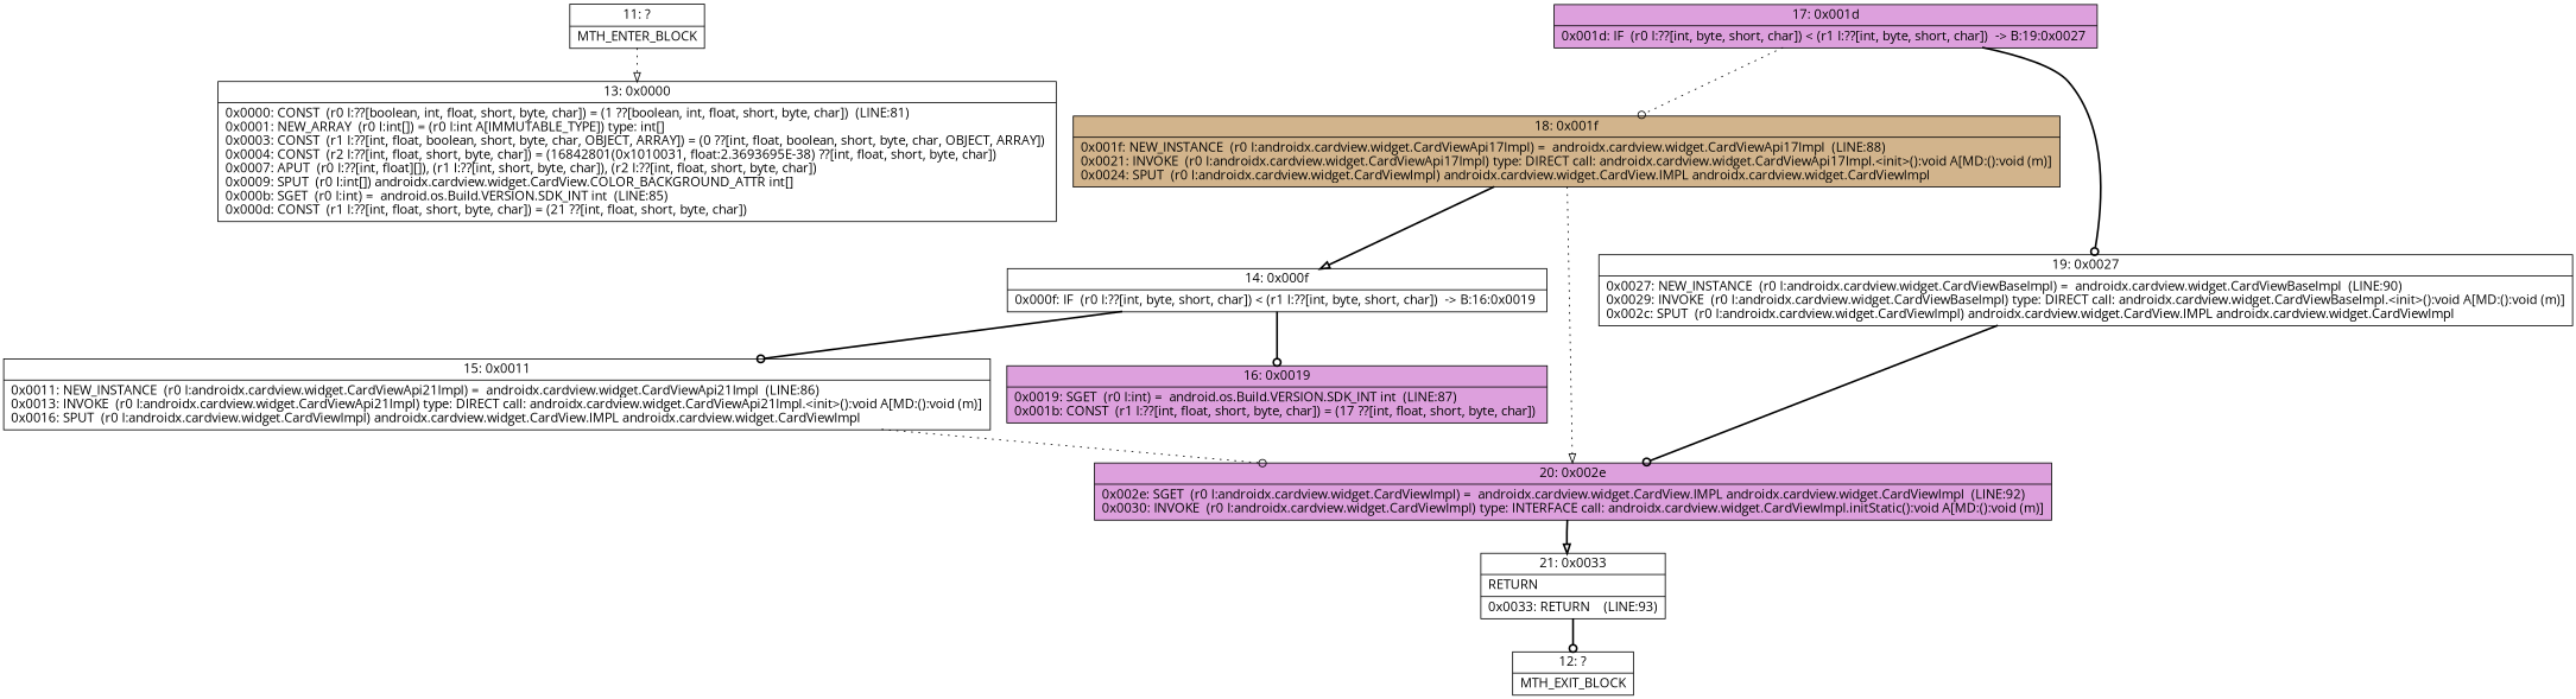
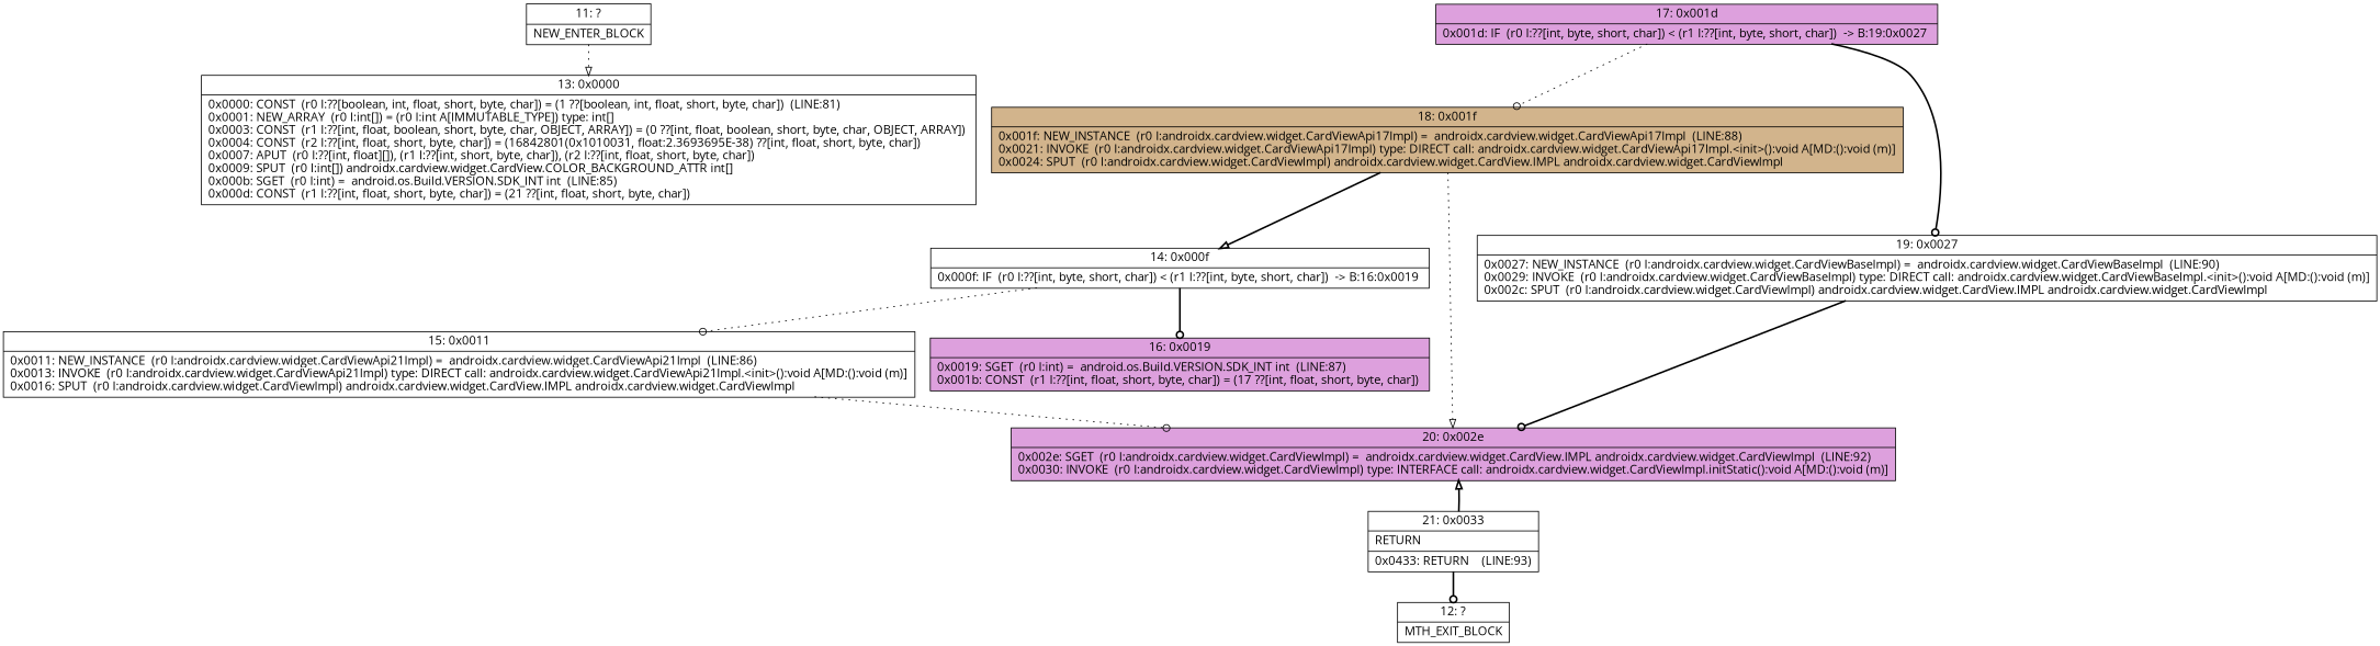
  digraph {
    fontname="Open Sans"
    node [fillcolor=white fontname="Open Sans" shape=record style=filled]
    edge [arrowhead=odot fontname="Open Sans" style=bold]
-   n1 [label="{11\:\ ?|MTH_ENTER_BLOCK\l}"]
+   n1 [label="{11\:\ ?|NEW_ENTER_BLOCK\l}"]
    n2 [label="{13\:\ 0x0000|0x0000: CONST  (r0 I:??[boolean, int, float, short, byte, char]) = (1 ??[boolean, int, float, short, byte, char])  (LINE:81)\l0x0001: NEW_ARRAY  (r0 I:int[]) = (r0 I:int A[IMMUTABLE_TYPE]) type: int[] \l0x0003: CONST  (r1 I:??[int, float, boolean, short, byte, char, OBJECT, ARRAY]) = (0 ??[int, float, boolean, short, byte, char, OBJECT, ARRAY]) \l0x0004: CONST  (r2 I:??[int, float, short, byte, char]) = (16842801(0x1010031, float:2.3693695E\-38) ??[int, float, short, byte, char]) \l0x0007: APUT  (r0 I:??[int, float][]), (r1 I:??[int, short, byte, char]), (r2 I:??[int, float, short, byte, char]) \l0x0009: SPUT  (r0 I:int[]) androidx.cardview.widget.CardView.COLOR_BACKGROUND_ATTR int[] \l0x000b: SGET  (r0 I:int) =  android.os.Build.VERSION.SDK_INT int  (LINE:85)\l0x000d: CONST  (r1 I:??[int, float, short, byte, char]) = (21 ??[int, float, short, byte, char]) \l}"]
    n3 [label="{14\:\ 0x000f|0x000f: IF  (r0 I:??[int, byte, short, char]) \< (r1 I:??[int, byte, short, char])  \-\> B:16:0x0019 \l}"]
    n4 [label="{15\:\ 0x0011|0x0011: NEW_INSTANCE  (r0 I:androidx.cardview.widget.CardViewApi21Impl) =  androidx.cardview.widget.CardViewApi21Impl  (LINE:86)\l0x0013: INVOKE  (r0 I:androidx.cardview.widget.CardViewApi21Impl) type: DIRECT call: androidx.cardview.widget.CardViewApi21Impl.\<init\>():void A[MD:():void (m)]\l0x0016: SPUT  (r0 I:androidx.cardview.widget.CardViewImpl) androidx.cardview.widget.CardView.IMPL androidx.cardview.widget.CardViewImpl \l}"]
    n5 [fillcolor=plum label="{16\:\ 0x0019|0x0019: SGET  (r0 I:int) =  android.os.Build.VERSION.SDK_INT int  (LINE:87)\l0x001b: CONST  (r1 I:??[int, float, short, byte, char]) = (17 ??[int, float, short, byte, char]) \l}"]
    n6 [fillcolor=plum label="{20\:\ 0x002e|0x002e: SGET  (r0 I:androidx.cardview.widget.CardViewImpl) =  androidx.cardview.widget.CardView.IMPL androidx.cardview.widget.CardViewImpl  (LINE:92)\l0x0030: INVOKE  (r0 I:androidx.cardview.widget.CardViewImpl) type: INTERFACE call: androidx.cardview.widget.CardViewImpl.initStatic():void A[MD:():void (m)]\l}"]
-   n7 [label="{21\:\ 0x0033|RETURN\l|0x0033: RETURN    (LINE:93)\l}"]
+   n7 [label="{21\:\ 0x0033|RETURN\l|0x0433: RETURN    (LINE:93)\l}"]
    n8 [label="{12\:\ ?|MTH_EXIT_BLOCK\l}"]
    n9 [fillcolor=plum label="{17\:\ 0x001d|0x001d: IF  (r0 I:??[int, byte, short, char]) \< (r1 I:??[int, byte, short, char])  \-\> B:19:0x0027 \l}"]
    n10 [fillcolor=tan label="{18\:\ 0x001f|0x001f: NEW_INSTANCE  (r0 I:androidx.cardview.widget.CardViewApi17Impl) =  androidx.cardview.widget.CardViewApi17Impl  (LINE:88)\l0x0021: INVOKE  (r0 I:androidx.cardview.widget.CardViewApi17Impl) type: DIRECT call: androidx.cardview.widget.CardViewApi17Impl.\<init\>():void A[MD:():void (m)]\l0x0024: SPUT  (r0 I:androidx.cardview.widget.CardViewImpl) androidx.cardview.widget.CardView.IMPL androidx.cardview.widget.CardViewImpl \l}"]
    n11 [label="{19\:\ 0x0027|0x0027: NEW_INSTANCE  (r0 I:androidx.cardview.widget.CardViewBaseImpl) =  androidx.cardview.widget.CardViewBaseImpl  (LINE:90)\l0x0029: INVOKE  (r0 I:androidx.cardview.widget.CardViewBaseImpl) type: DIRECT call: androidx.cardview.widget.CardViewBaseImpl.\<init\>():void A[MD:():void (m)]\l0x002c: SPUT  (r0 I:androidx.cardview.widget.CardViewImpl) androidx.cardview.widget.CardView.IMPL androidx.cardview.widget.CardViewImpl \l}"]
    n1 -> n2 [arrowhead=onormal style=dotted]
-   n3 -> n4
+   n3 -> n4 [style=dotted]
    n3 -> n5
    n4 -> n6 [style=dotted]
-   n6 -> n7 [arrowhead=onormal]
+   n7 -> n6 [arrowhead=onormal]
    n7 -> n8
    n9 -> n10 [style=dotted]
    n9 -> n11
    n10 -> n3 [arrowhead=onormal]
    n10 -> n6 [arrowhead=onormal style=dotted]
    n11 -> n6
  }
